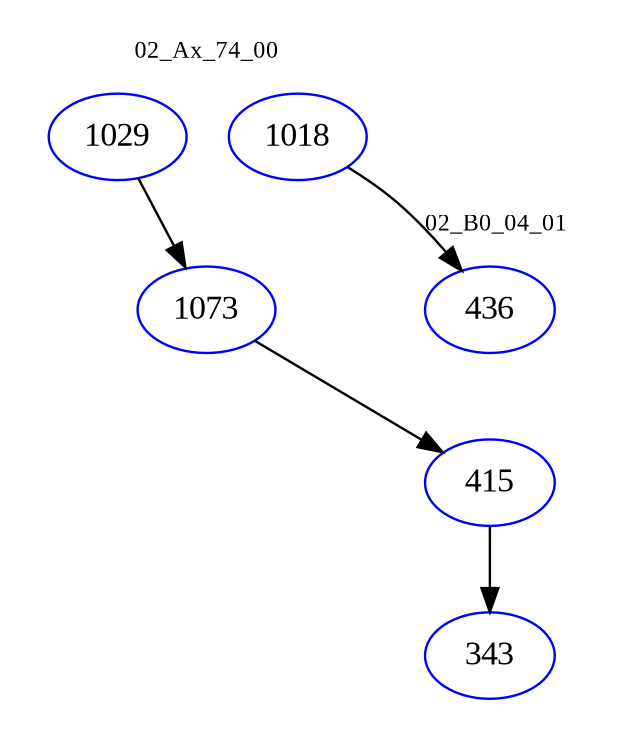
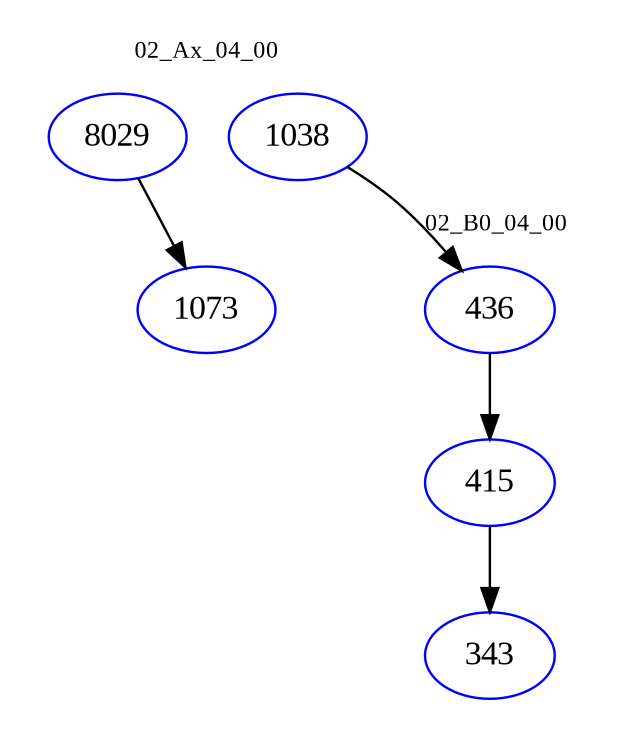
  digraph {
    fontname="Liberation Serif"
    node [color=blue fontname="Liberation Serif"]
    edge [color=black fontname="Liberation Serif"]
-   n1 [label=1018]
-   n2 [label=1029]
+   n1 [label=1038]
+   n2 [label=8029]
    n3 [label=1073]
    n4 [label=436]
    n5 [label=415]
    n6 [label=343]
    subgraph cluster_1 {
      color=white
      fontsize=10
-     label="02_Ax_74_00"
+     label="02_Ax_04_00"
      n1
      n2
      n3
    }
    subgraph cluster_2 {
      color=white
      fontsize=10
-     label="02_B0_04_01"
+     label="02_B0_04_00"
      n4
      n5
      n6
    }
    n1 -> n4
    n2 -> n3
-   n3 -> n5
+   n4 -> n5
    n5 -> n6
  }
